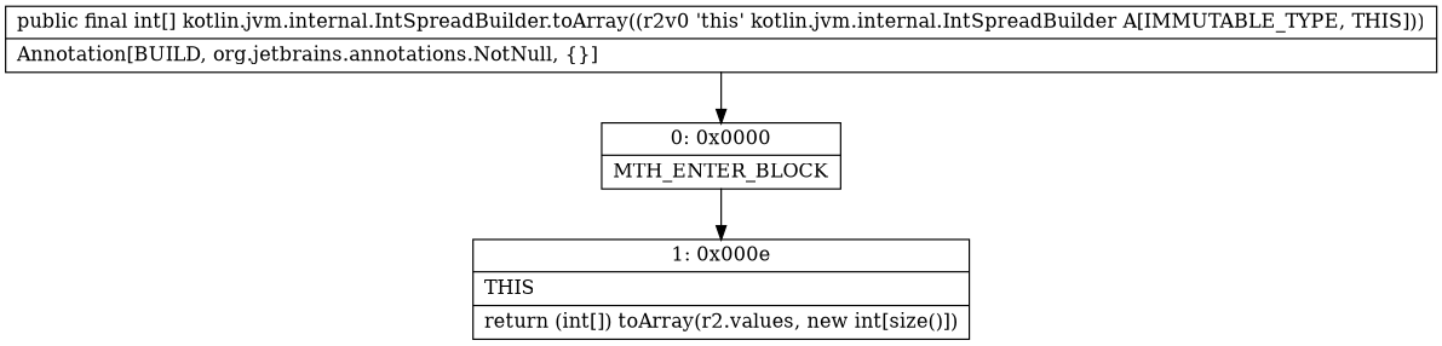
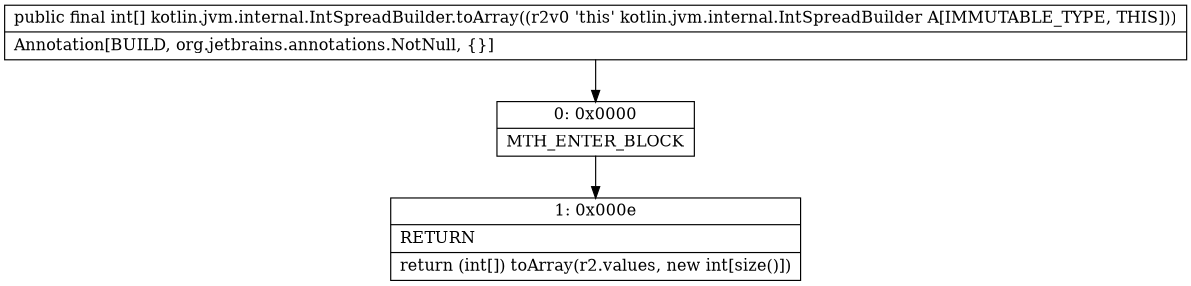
  digraph {
    node [shape=record]
    n1 [label="{0\:\ 0x0000|MTH_ENTER_BLOCK\l}"]
-   n2 [label="{1\:\ 0x000e|THIS\l|return (int[]) toArray(r2.values, new int[size()])\l}"]
+   n2 [label="{1\:\ 0x000e|RETURN\l|return (int[]) toArray(r2.values, new int[size()])\l}"]
    n3 [label="{public final int[] kotlin.jvm.internal.IntSpreadBuilder.toArray((r2v0 'this' kotlin.jvm.internal.IntSpreadBuilder A[IMMUTABLE_TYPE, THIS]))  | Annotation[BUILD, org.jetbrains.annotations.NotNull, \{\}]\l}"]
    n1 -> n2
    n3 -> n1
  }
